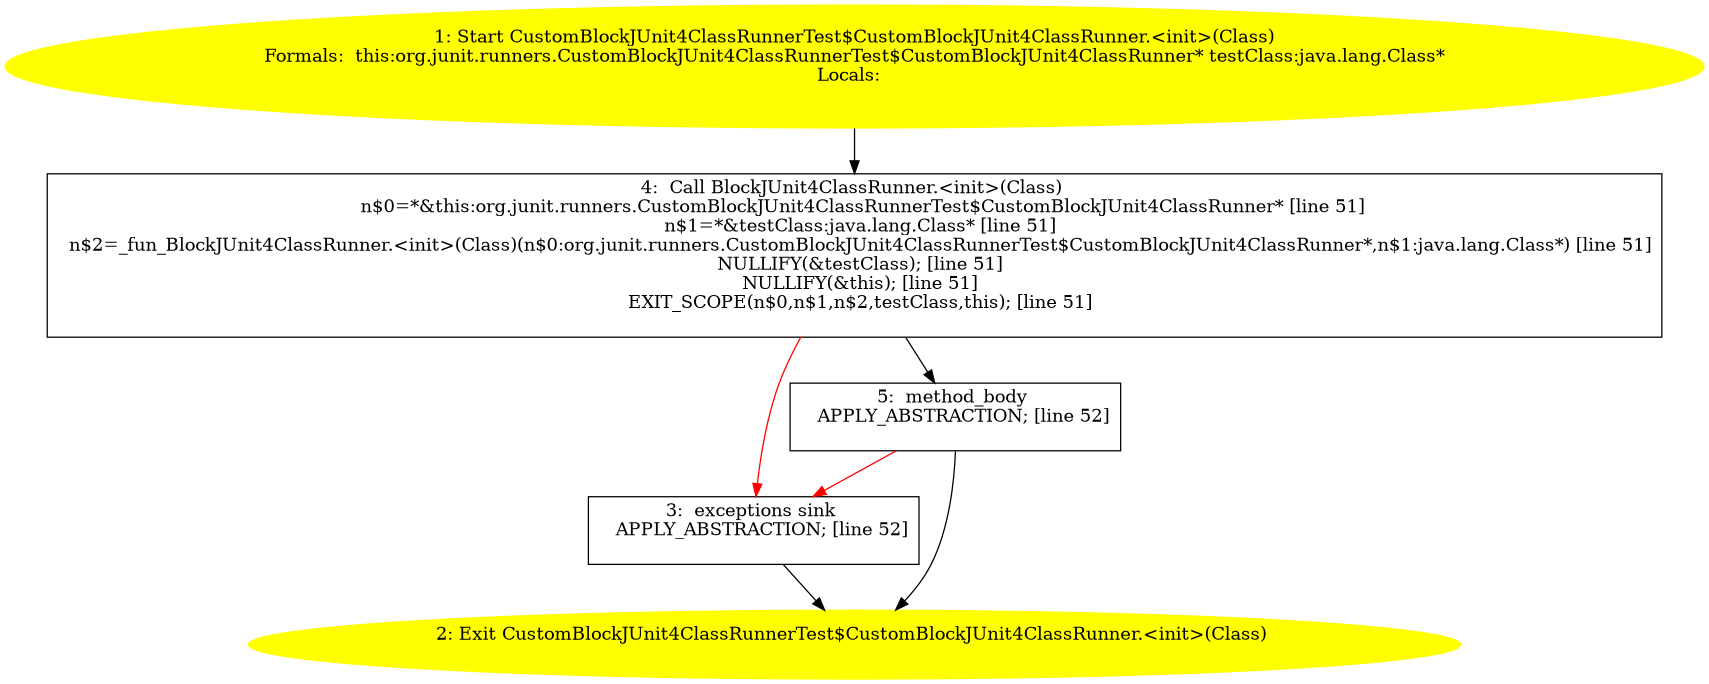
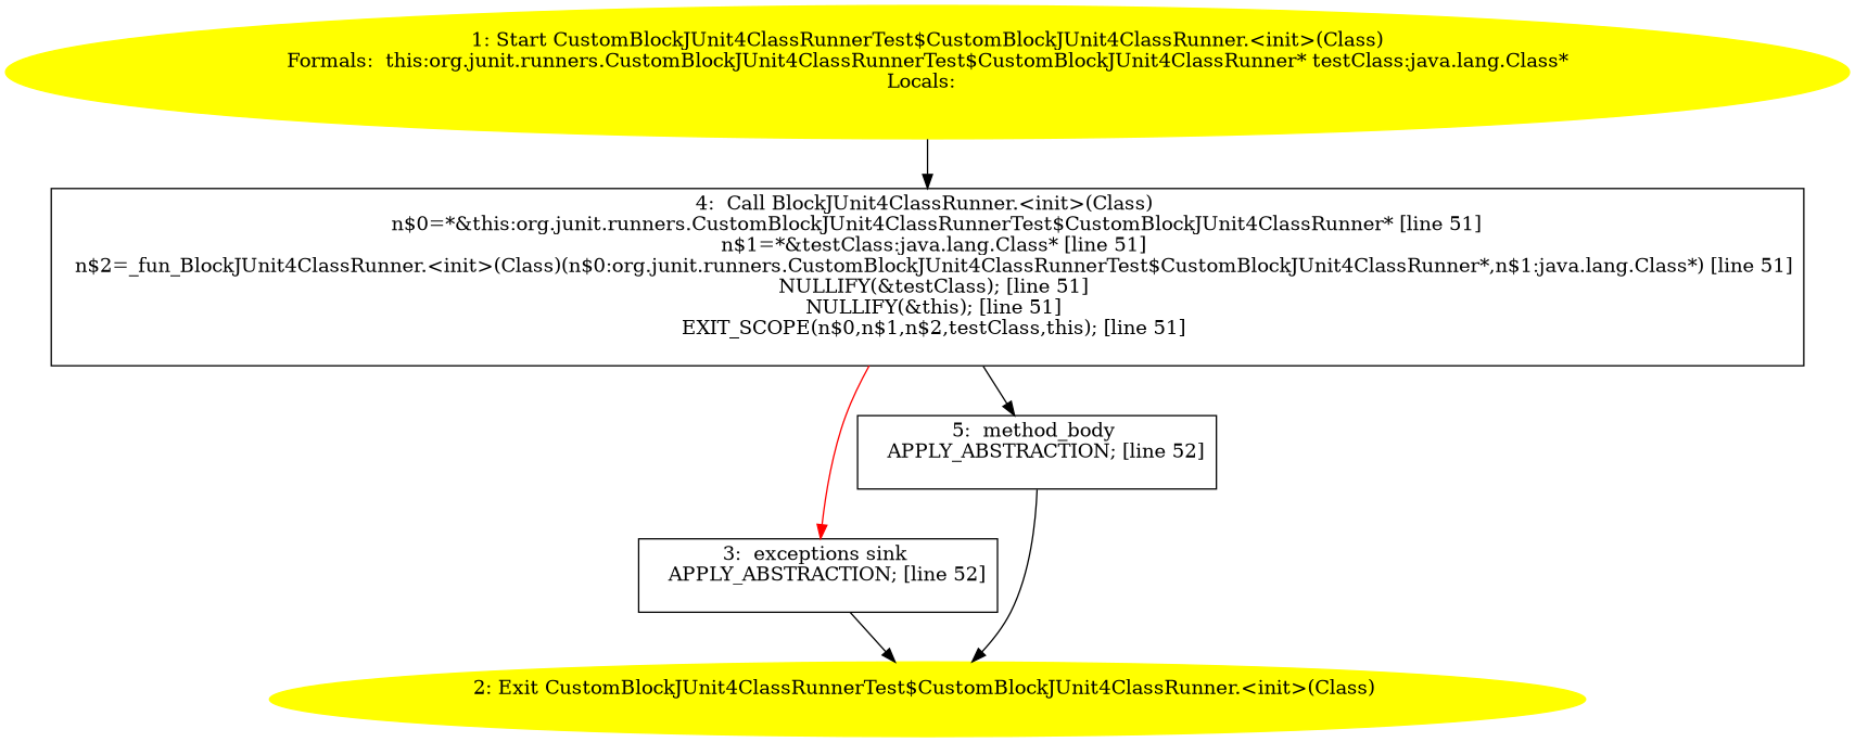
  digraph {
    node [shape=box]
    n1 [color=yellow label="1: Start CustomBlockJUnit4ClassRunnerTest$CustomBlockJUnit4ClassRunner.<init>(Class)\nFormals:  this:org.junit.runners.CustomBlockJUnit4ClassRunnerTest$CustomBlockJUnit4ClassRunner* testClass:java.lang.Class*\nLocals:  \n  " style=filled shape=""]
    n2 [label="4:  Call BlockJUnit4ClassRunner.<init>(Class) \n   n$0=*&this:org.junit.runners.CustomBlockJUnit4ClassRunnerTest$CustomBlockJUnit4ClassRunner* [line 51]\n  n$1=*&testClass:java.lang.Class* [line 51]\n  n$2=_fun_BlockJUnit4ClassRunner.<init>(Class)(n$0:org.junit.runners.CustomBlockJUnit4ClassRunnerTest$CustomBlockJUnit4ClassRunner*,n$1:java.lang.Class*) [line 51]\n  NULLIFY(&testClass); [line 51]\n  NULLIFY(&this); [line 51]\n  EXIT_SCOPE(n$0,n$1,n$2,testClass,this); [line 51]\n "]
    n3 [label="3:  exceptions sink \n   APPLY_ABSTRACTION; [line 52]\n "]
    n4 [label="5:  method_body \n   APPLY_ABSTRACTION; [line 52]\n "]
    n5 [color=yellow label="2: Exit CustomBlockJUnit4ClassRunnerTest$CustomBlockJUnit4ClassRunner.<init>(Class) \n  " style=filled shape=""]
    n1 -> n2
    n2 -> n3 [color=red]
    n2 -> n4
    n3 -> n5
-   n4 -> n3 [color=red]
    n4 -> n5
  }
